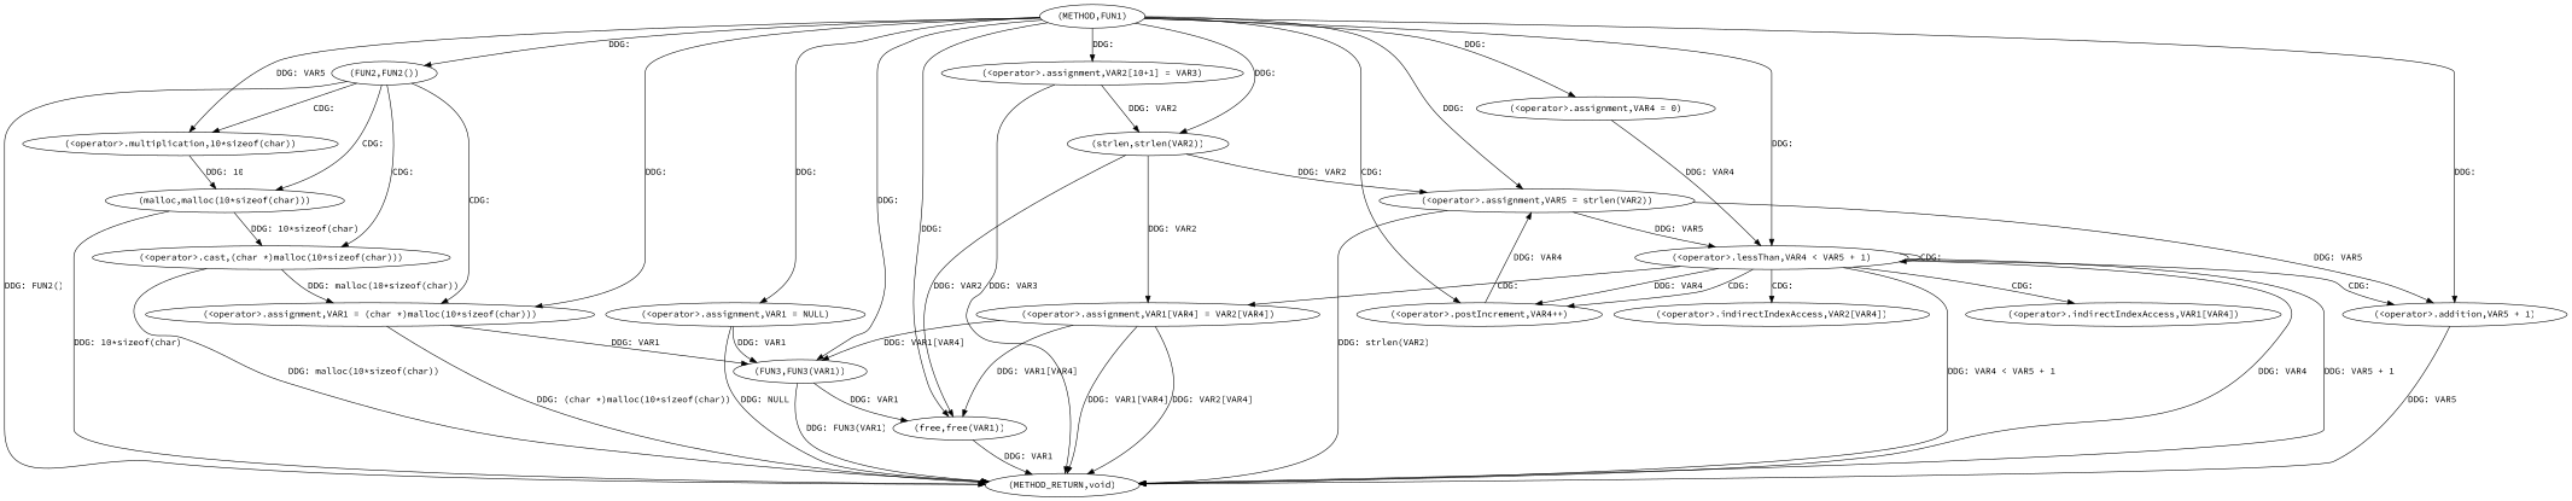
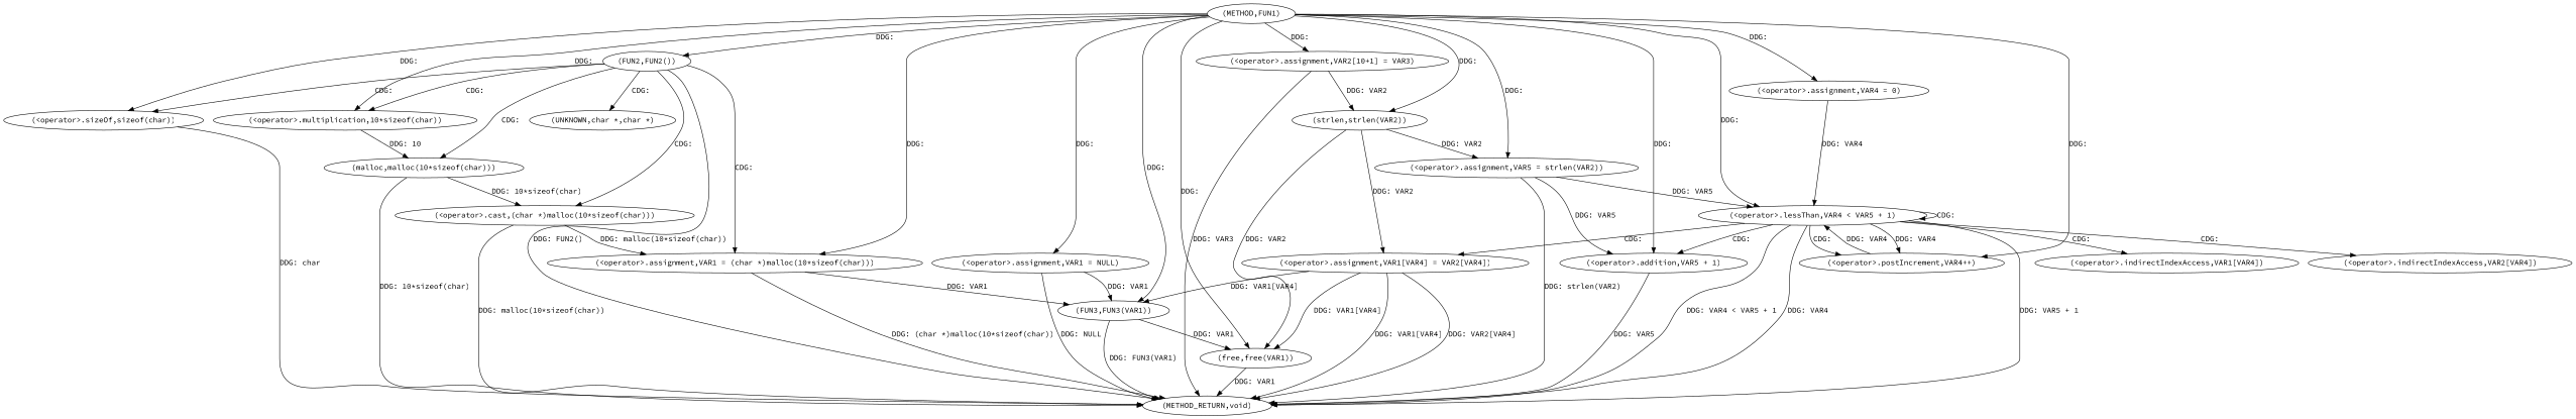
  digraph {
    fontname="Source Code Pro"
    node [fontname="Source Code Pro"]
    edge [fontname="Source Code Pro"]
    n1 [label="(METHOD,FUN1)"]
    n2 [label="(<operator>.assignment,VAR1 = NULL)"]
    n3 [label="(FUN2,FUN2())"]
    n4 [label="(<operator>.assignment,VAR1 = (char *)malloc(10*sizeof(char)))"]
    n5 [label="(<operator>.multiplication,10*sizeof(char))"]
+   n6 [label="(<operator>.sizeOf,sizeof(char))"]
    n7 [label="(<operator>.assignment,VAR2[10+1] = VAR3)"]
    n8 [label="(<operator>.assignment,VAR5 = strlen(VAR2))"]
    n9 [label="(strlen,strlen(VAR2))"]
    n10 [label="(<operator>.assignment,VAR4 = 0)"]
    n11 [label="(<operator>.lessThan,VAR4 < VAR5 + 1)"]
    n12 [label="(<operator>.addition,VAR5 + 1)"]
    n13 [label="(<operator>.postIncrement,VAR4++)"]
    n14 [label="(FUN3,FUN3(VAR1))"]
    n15 [label="(free,free(VAR1))"]
    n16 [label="(METHOD_RETURN,void)"]
    n17 [label="(<operator>.cast,(char *)malloc(10*sizeof(char)))"]
    n18 [label="(malloc,malloc(10*sizeof(char)))"]
+   n19 [label="(UNKNOWN,char *,char *)"]
    n20 [label="(<operator>.assignment,VAR1[VAR4] = VAR2[VAR4])"]
    n21 [label="(<operator>.indirectIndexAccess,VAR1[VAR4])"]
    n22 [label="(<operator>.indirectIndexAccess,VAR2[VAR4])"]
    n1 -> n2 [label="DDG: "]
    n1 -> n3 [label="DDG: "]
    n1 -> n4 [label="DDG: "]
-   n1 -> n5 [label="DDG: VAR5"]
+   n1 -> n5 [label="DDG: "]
+   n1 -> n6 [label="DDG: "]
    n1 -> n7 [label="DDG: "]
    n1 -> n8 [label="DDG: "]
    n1 -> n9 [label="DDG: "]
    n1 -> n10 [label="DDG: "]
    n1 -> n11 [label="DDG: "]
    n1 -> n12 [label="DDG: "]
-   n1 -> n13 [label="CDG: "]
+   n1 -> n13 [label="DDG: "]
    n1 -> n14 [label="DDG: "]
    n1 -> n15 [label="DDG: "]
    n2 -> n14 [label="DDG: VAR1"]
    n2 -> n16 [label="DDG: NULL"]
    n3 -> n4 [label="CDG: "]
    n3 -> n5 [label="CDG: "]
+   n3 -> n6 [label="CDG: "]
    n3 -> n16 [label="DDG: FUN2()"]
    n3 -> n17 [label="CDG: "]
    n3 -> n18 [label="CDG: "]
+   n3 -> n19 [label="CDG: "]
    n4 -> n14 [label="DDG: VAR1"]
    n4 -> n16 [label="DDG: (char *)malloc(10*sizeof(char))"]
    n5 -> n18 [label="DDG: 10"]
+   n6 -> n16 [label="DDG: char"]
    n7 -> n9 [label="DDG: VAR2"]
    n7 -> n16 [label="DDG: VAR3"]
    n8 -> n11 [label="DDG: VAR5"]
    n8 -> n12 [label="DDG: VAR5"]
    n8 -> n16 [label="DDG: strlen(VAR2)"]
    n9 -> n8 [label="DDG: VAR2"]
    n9 -> n15 [label="DDG: VAR2"]
    n9 -> n20 [label="DDG: VAR2"]
    n10 -> n11 [label="DDG: VAR4"]
    n11 -> n11 [label="CDG: "]
    n11 -> n12 [label="CDG: "]
    n11 -> n13 [label="DDG: VAR4"]
    n11 -> n13 [label="CDG: "]
    n11 -> n16 [label="DDG: VAR4 < VAR5 + 1"]
    n11 -> n16 [label="DDG: VAR4"]
    n11 -> n16 [label="DDG: VAR5 + 1"]
    n11 -> n20 [label="CDG: "]
    n11 -> n21 [label="CDG: "]
    n11 -> n22 [label="CDG: "]
    n12 -> n16 [label="DDG: VAR5"]
-   n13 -> n8 [label="DDG: VAR4"]
+   n13 -> n11 [label="DDG: VAR4"]
    n14 -> n15 [label="DDG: VAR1"]
    n14 -> n16 [label="DDG: FUN3(VAR1)"]
    n15 -> n16 [label="DDG: VAR1"]
    n17 -> n4 [label="DDG: malloc(10*sizeof(char))"]
    n17 -> n16 [label="DDG: malloc(10*sizeof(char))"]
    n18 -> n16 [label="DDG: 10*sizeof(char)"]
    n18 -> n17 [label="DDG: 10*sizeof(char)"]
    n20 -> n14 [label="DDG: VAR1[VAR4]"]
    n20 -> n15 [label="DDG: VAR1[VAR4]"]
    n20 -> n16 [label="DDG: VAR1[VAR4]"]
    n20 -> n16 [label="DDG: VAR2[VAR4]"]
  }
